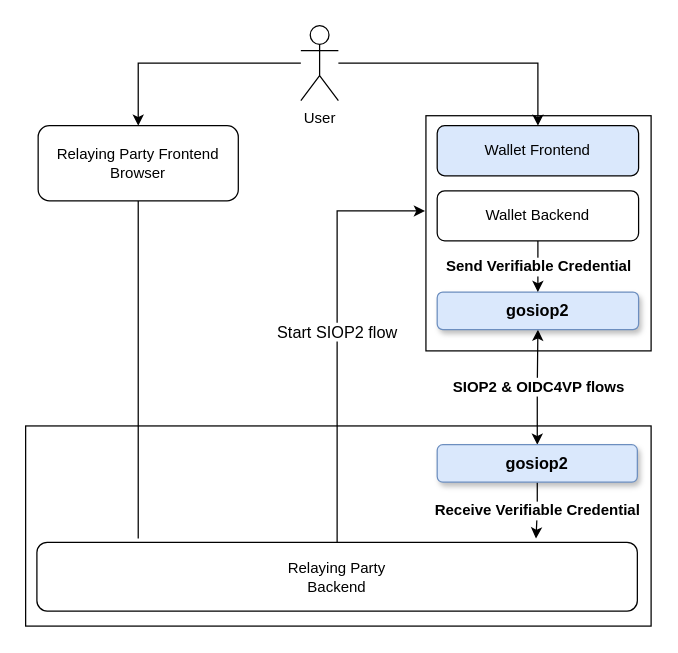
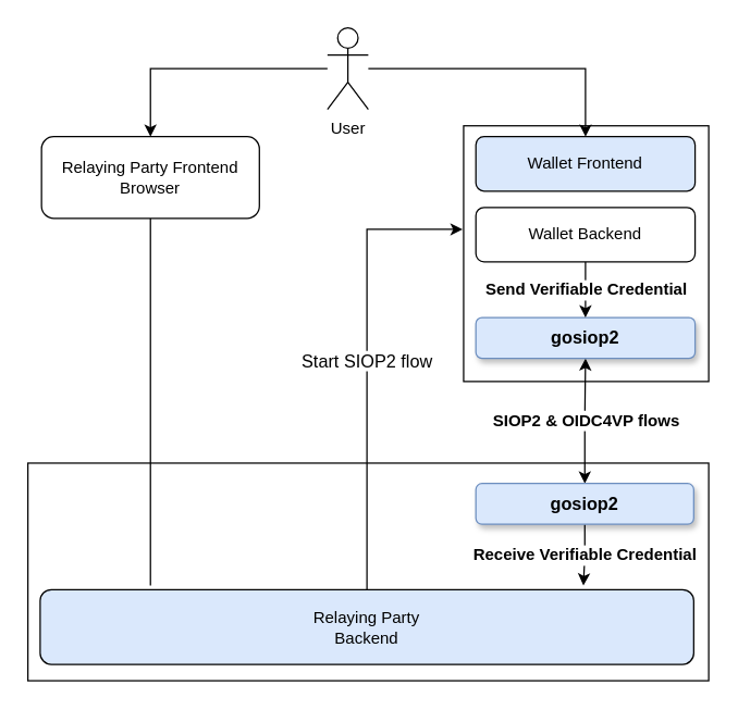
  <mxCell id="0" />
  <mxCell id="1" parent="0" />
  <mxCell id="2" value="" style="rounded=0;whiteSpace=wrap;html=1;" parent="1" vertex="1"><mxGeometry x="20" y="340" width="500" height="160" as="geometry" /></mxCell>
  <mxCell id="3" value="" style="rounded=0;whiteSpace=wrap;html=1;" parent="1" vertex="1"><mxGeometry x="340" y="92" width="180" height="188" as="geometry" /></mxCell>
  <mxCell id="4" style="edgeStyle=orthogonalEdgeStyle;rounded=0;orthogonalLoop=1;jettySize=auto;html=1;entryX=0.5;entryY=0;entryDx=0;entryDy=0;startArrow=none;startFill=0;" parent="1" source="6" target="14" edge="1"><mxGeometry relative="1" as="geometry" /></mxCell>
  <mxCell id="5" style="edgeStyle=orthogonalEdgeStyle;rounded=0;orthogonalLoop=1;jettySize=auto;html=1;entryX=0.5;entryY=0;entryDx=0;entryDy=0;startArrow=none;startFill=0;" parent="1" source="6" target="15" edge="1"><mxGeometry relative="1" as="geometry" /></mxCell>
  <mxCell id="6" value="User" style="shape=umlActor;verticalLabelPosition=bottom;verticalAlign=top;html=1;outlineConnect=0;" parent="1" vertex="1"><mxGeometry x="240" y="20" width="30" height="60" as="geometry" /></mxCell>
  <mxCell id="7" value="&lt;b&gt;&lt;font style=&quot;font-size: 12px&quot;&gt;SIOP2 &amp;amp; OIDC4VP flows&lt;/font&gt;&lt;/b&gt;" style="edgeStyle=orthogonalEdgeStyle;rounded=0;orthogonalLoop=1;jettySize=auto;html=1;exitX=0.5;exitY=0;exitDx=0;exitDy=0;startArrow=classic;startFill=1;" parent="1" source="9" target="10" edge="1"><mxGeometry x="0.009" relative="1" as="geometry"><mxPoint as="offset" /></mxGeometry></mxCell>
  <mxCell id="8" value="&lt;b&gt;&lt;font style=&quot;font-size: 12px&quot;&gt;Receive Verifiable Credential&lt;/font&gt;&lt;/b&gt;" style="edgeStyle=orthogonalEdgeStyle;rounded=0;orthogonalLoop=1;jettySize=auto;html=1;exitX=0.5;exitY=1;exitDx=0;exitDy=0;startArrow=none;startFill=0;endArrow=classic;endFill=1;" parent="1" source="9" edge="1"><mxGeometry relative="1" as="geometry"><mxPoint x="428" y="430" as="targetPoint" /></mxGeometry></mxCell>
  <mxCell id="9" value="&lt;b&gt;&lt;font style=&quot;font-size: 13px&quot;&gt;gosiop2&lt;/font&gt;&lt;/b&gt;" style="rounded=1;whiteSpace=wrap;html=1;fillColor=#dae8fc;strokeColor=#6c8ebf;shadow=1;" parent="1" vertex="1"><mxGeometry x="349" y="355" width="160" height="30" as="geometry" /></mxCell>
  <mxCell id="10" value="&lt;b&gt;&lt;font style=&quot;font-size: 13px&quot;&gt;gosiop2&lt;/font&gt;&lt;/b&gt;" style="rounded=1;whiteSpace=wrap;html=1;fillColor=#dae8fc;strokeColor=#6c8ebf;shadow=1;" parent="1" vertex="1"><mxGeometry x="349" y="233" width="161" height="30" as="geometry" /></mxCell>
  <mxCell id="11" value="Start SIOP2 flow" style="edgeStyle=orthogonalEdgeStyle;rounded=0;orthogonalLoop=1;jettySize=auto;html=1;exitX=0.5;exitY=0;exitDx=0;exitDy=0;entryX=-0.004;entryY=0.405;entryDx=0;entryDy=0;entryPerimeter=0;fontSize=13;" edge="1" parent="1" source="12" target="3"><mxGeometry relative="1" as="geometry" /></mxCell>
- <mxCell id="12" value="Relaying Party&lt;br&gt;Backend" style="rounded=1;whiteSpace=wrap;html=1;" parent="1" vertex="1"><mxGeometry x="29" y="433" width="480" height="55" as="geometry" /></mxCell>
+ <mxCell id="12" value="Relaying Party&lt;br&gt;Backend" style="rounded=1;whiteSpace=wrap;html=1;fillColor=#dae8fc;" parent="1" vertex="1"><mxGeometry x="29" y="433" width="480" height="55" as="geometry" /></mxCell>
  <mxCell id="13" style="edgeStyle=orthogonalEdgeStyle;rounded=0;orthogonalLoop=1;jettySize=auto;html=1;exitX=0.5;exitY=1;exitDx=0;exitDy=0;startArrow=none;startFill=0;endArrow=none;endFill=0;" parent="1" source="14" edge="1"><mxGeometry relative="1" as="geometry"><mxPoint x="110" y="430" as="targetPoint" /></mxGeometry></mxCell>
  <mxCell id="14" value="Relaying Party Frontend&lt;br&gt;Browser" style="rounded=1;whiteSpace=wrap;html=1;" parent="1" vertex="1"><mxGeometry x="30" y="100" width="160" height="60" as="geometry" /></mxCell>
  <mxCell id="15" value="Wallet Frontend" style="rounded=1;whiteSpace=wrap;html=1;fillColor=#dae8fc;" parent="1" vertex="1"><mxGeometry x="349" y="100" width="161" height="40" as="geometry" /></mxCell>
  <mxCell id="16" value="&lt;b&gt;&lt;font style=&quot;font-size: 12px&quot;&gt;Send Verifiable Credential&lt;/font&gt;&lt;/b&gt;" style="edgeStyle=orthogonalEdgeStyle;rounded=0;orthogonalLoop=1;jettySize=auto;html=1;entryX=0.5;entryY=0;entryDx=0;entryDy=0;startArrow=none;startFill=0;endArrow=classic;endFill=1;" parent="1" source="17" target="10" edge="1"><mxGeometry relative="1" as="geometry" /></mxCell>
  <mxCell id="17" value="Wallet&amp;nbsp;Backend" style="rounded=1;whiteSpace=wrap;html=1;" parent="1" vertex="1"><mxGeometry x="349" y="152" width="161" height="40" as="geometry" /></mxCell>
